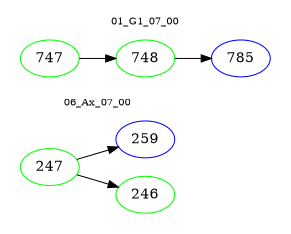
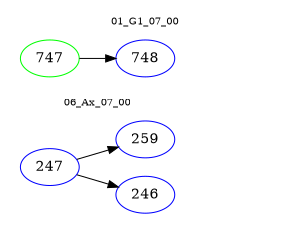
  digraph {
    rankdir=LR
    node [color=blue]
    edge [color=black]
-   n1 [color=green label=246]
-   n2 [color=green label=247]
+   n1 [label=246]
+   n2 [label=247]
    n3 [label=259]
    n4 [color=green label=747]
-   n5 [color=green label=748]
-   n6 [label=785]
+   n5 [label=748]
    subgraph cluster_1 {
      color=white
      fontsize=10
      label="06_Ax_07_00"
      n1
      n2
      n3
    }
    subgraph cluster_2 {
      color=white
      fontsize=10
      label="01_G1_07_00"
      n4
      n5
-     n6
    }
    n2 -> n1
    n2 -> n3
    n4 -> n5
-   n5 -> n6
  }
